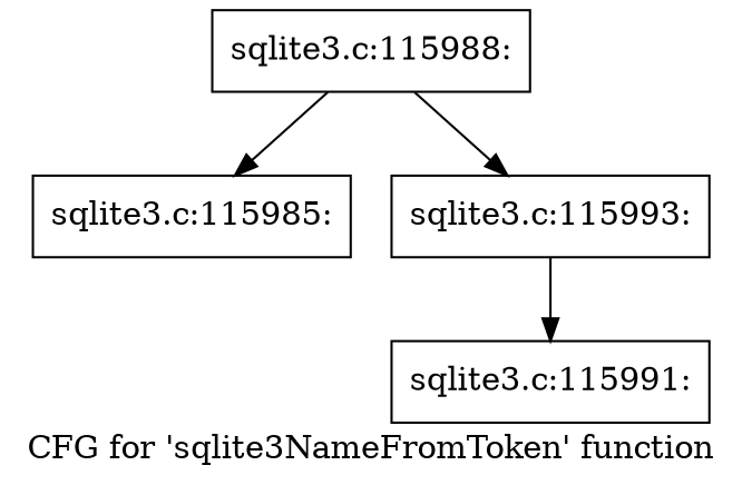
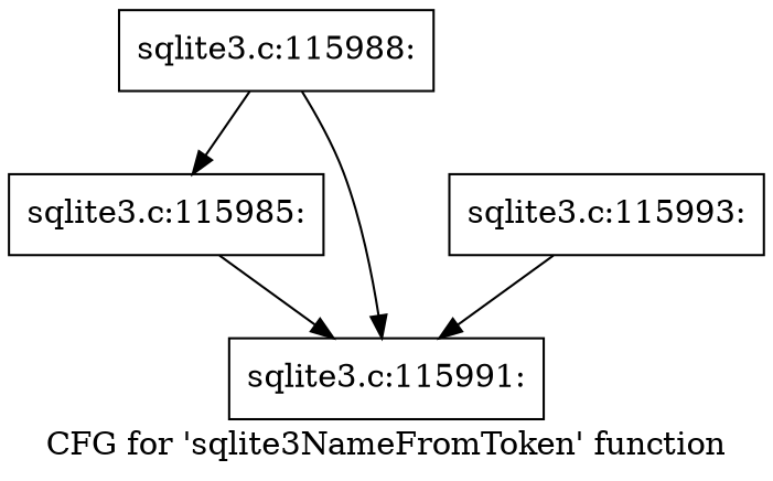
  digraph {
    label="CFG for 'sqlite3NameFromToken' function"
    node [shape=record]
    n1 [label="{sqlite3.c:115985:}"]
    n2 [label="{sqlite3.c:115991:}"]
    n3 [label="{sqlite3.c:115988:}"]
    n4 [label="{sqlite3.c:115993:}"]
+   n1 -> n2
    n3 -> n1
-   n3 -> n4
+   n3 -> n2
    n4 -> n2
  }
